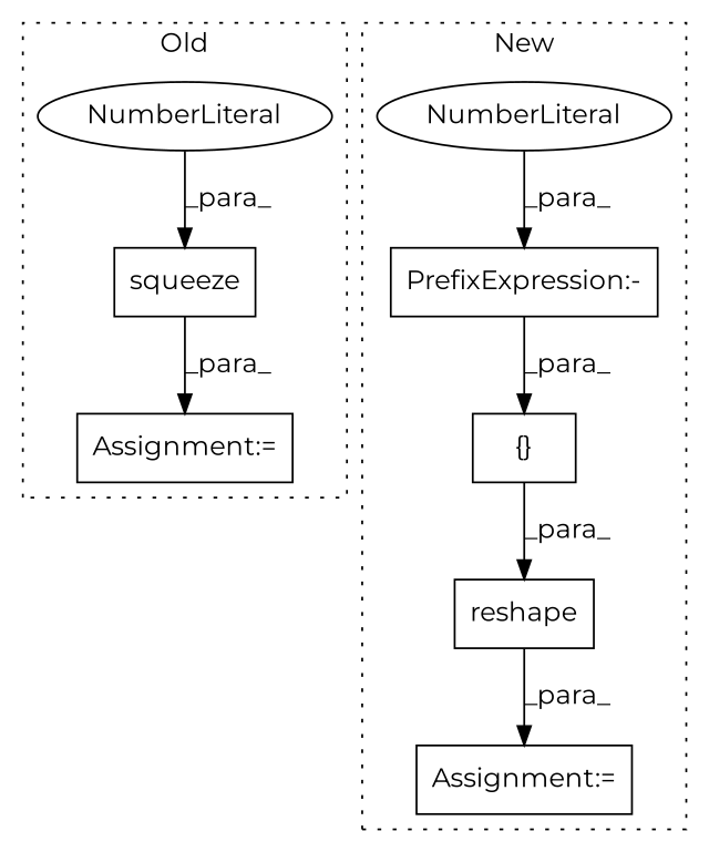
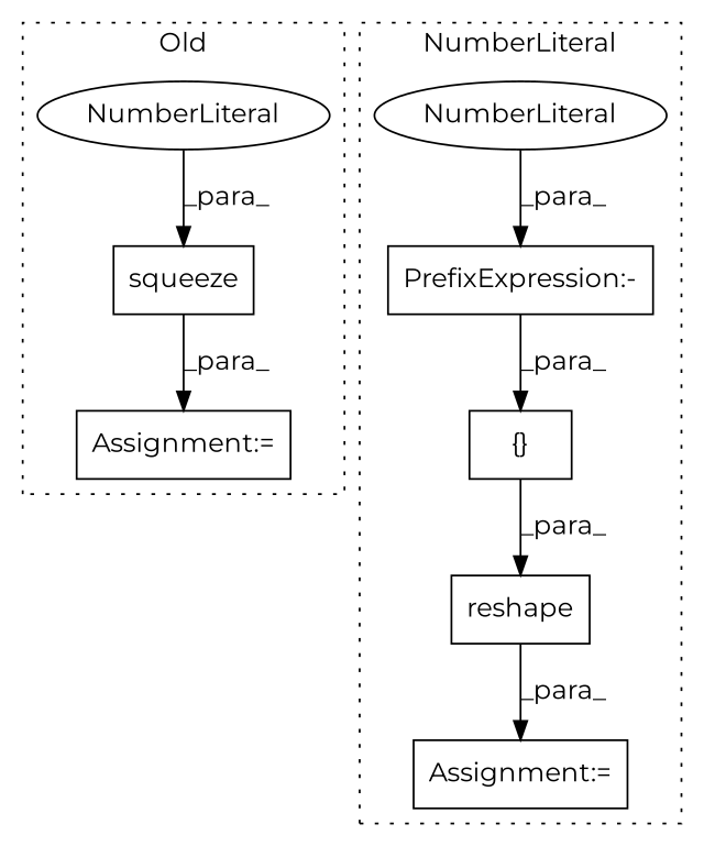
  digraph {
    fontname=Montserrat
    node [a=32 l=1 shape=box fontname=Montserrat]
    edge [fontname=Montserrat]
    n1 [l="8,1" label=squeeze s="5909,5943"]
    n2 [a=7 label="Assignment:=" s=5897]
    n3 [a=34 label=NumberLiteral s=5942 shape=ellipse]
    n4 [l="8,1" label=reshape s="8590,8765"]
    n5 [a=7 label="Assignment:=" s=8814]
    n6 [a=38 label="PrefixExpression:-" s=8611]
    n7 [a=34 label=NumberLiteral s=8612 shape=ellipse]
    n8 [a=4 l="1,1" label="{}" s="8610,8764"]
    subgraph cluster_1 {
      label=Old
      style=dotted
      n1
      n2
      n3
    }
    subgraph cluster_2 {
-     label=New
+     label=NumberLiteral
      style=dotted
      n4
      n5
      n6
      n7
      n8
    }
    n1 -> n2 [label=_para_]
    n3 -> n1 [label=_para_]
    n4 -> n5 [label=_para_]
    n6 -> n8 [label=_para_]
    n7 -> n6 [label=_para_]
    n8 -> n4 [label=_para_]
  }
